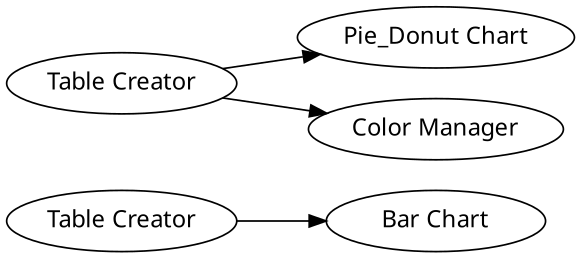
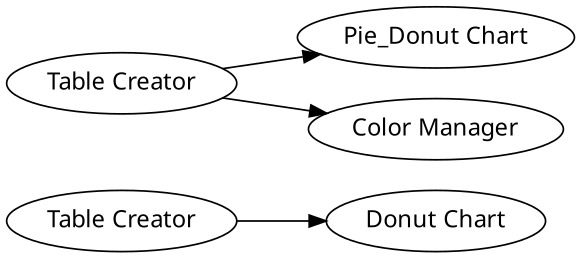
  digraph {
    rankdir=LR
    fontname="Noto Sans"
    node [fontname="Noto Sans"]
    edge [fontname="Noto Sans"]
    n1 [label="Table Creator"]
-   n2 [label="Bar Chart"]
+   n2 [label="Donut Chart"]
    n3 [label="Table Creator"]
    n4 [label="Pie_Donut Chart"]
    n5 [label="Color Manager"]
    n1 -> n2
    n3 -> n4
    n3 -> n5
  }
